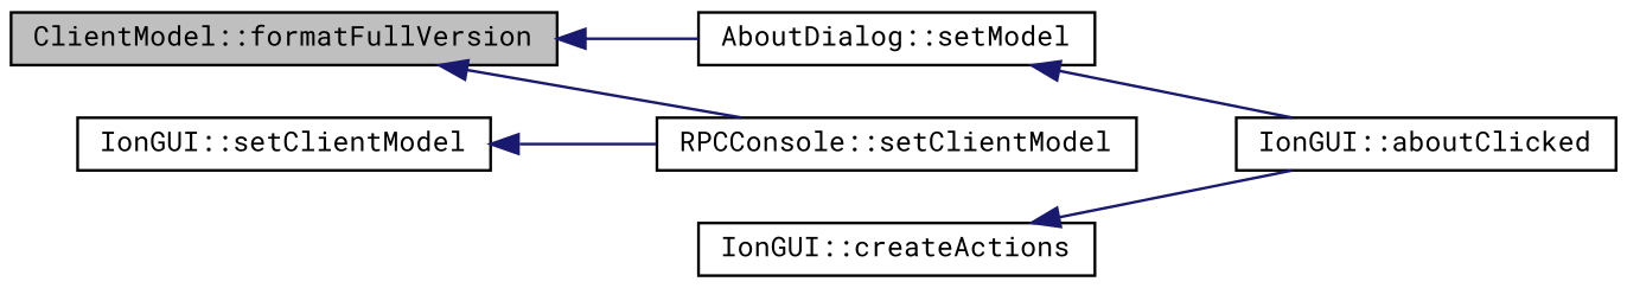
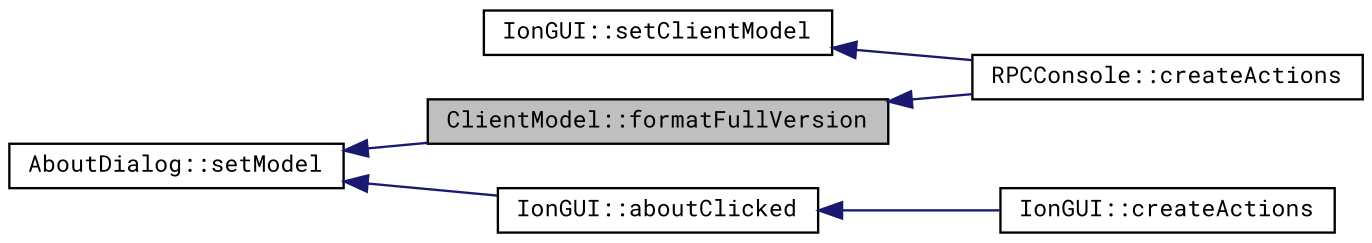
  digraph {
    fontname="Roboto Mono"
    rankdir=LR
    node [color=black fillcolor=white fontname="Roboto Mono" fontsize=10 shape=record style=filled]
    edge [color=midnightblue dir=back fontname="Roboto Mono" fontsize=10 labelfontname=Helvetica labelfontsize=10 style=solid]
    n1 [fillcolor=grey75 fontcolor=black height=0.2 label="ClientModel::formatFullVersion" width=0.4]
    n2 [height=0.2 label="AboutDialog::setModel" width=0.4]
-   n3 [height=0.2 label="RPCConsole::setClientModel" width=0.4]
+   n3 [height=0.2 label="RPCConsole::createActions" width=0.4]
    n4 [height=0.2 label="IonGUI::aboutClicked" width=0.4]
    n5 [height=0.2 label="IonGUI::createActions" width=0.4]
    n6 [height=0.2 label="IonGUI::setClientModel" width=0.4]
-   n1 -> n2
+   n2 -> n1
    n1 -> n3
    n2 -> n4
-   n5 -> n4
+   n4 -> n5
    n6 -> n3
  }
